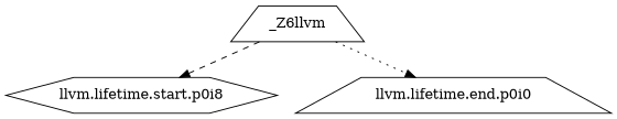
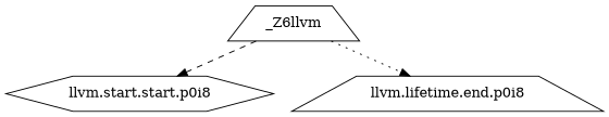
  digraph {
    node [shape=trapezium]
    n1 [label=_Z6llvm]
-   n2 [label="llvm.lifetime.start.p0i8" shape=hexagon]
-   n3 [label="llvm.lifetime.end.p0i0"]
+   n2 [label="llvm.start.start.p0i8" shape=hexagon]
+   n3 [label="llvm.lifetime.end.p0i8"]
    n1 -> n2 [style=dashed]
    n1 -> n3 [style=dotted]
  }
